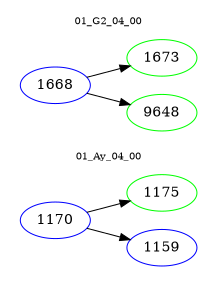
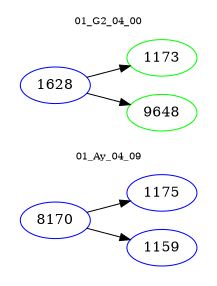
  digraph {
    rankdir=LR
    node [color=blue]
    edge [color=black]
-   n1 [label=1170]
+   n1 [label=8170]
    n2 [label=1159]
-   n3 [color=green label=1175]
-   n4 [label=1668]
+   n3 [label=1175]
+   n4 [label=1628]
    n5 [color=green label=9648]
-   n6 [color=green label=1673]
+   n6 [color=green label=1173]
    subgraph cluster_1 {
      color=white
      fontsize=10
-     label="01_Ay_04_00"
+     label="01_Ay_04_09"
      n1
      n2
      n3
    }
    subgraph cluster_2 {
      color=white
      fontsize=10
      label="01_G2_04_00"
      n4
      n5
      n6
    }
    n1 -> n2
    n1 -> n3
    n4 -> n5
    n4 -> n6
  }
